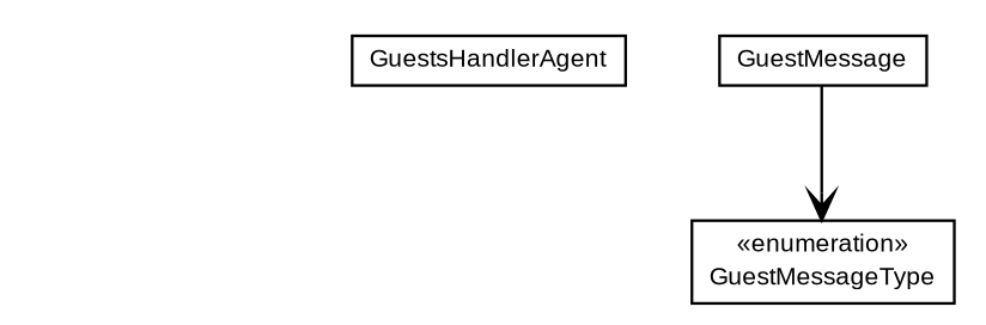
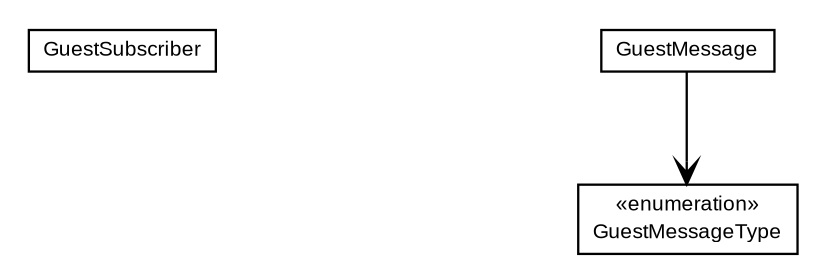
  digraph {
    fontname="Liberation Sans"
    node [fontcolor=black fontname="Liberation Sans" fontsize=9.0 shape=plaintext]
-   n2 [label=<<table border="0" cellborder="1" cellspacing="0" cellpadding="2" port="p" href="./GuestsHandlerAgent.html"> 		<tr><td><table border="0" cellspacing="0" cellpadding="1"> 			<tr><td> GuestsHandlerAgent </td></tr> 		</table></td></tr> 		</table>>]
+   n1 [label=<<table border="0" cellborder="1" cellspacing="0" cellpadding="2" port="p" href="./GuestSubscriber.html"> 		<tr><td><table border="0" cellspacing="0" cellpadding="1"> 			<tr><td> GuestSubscriber </td></tr> 		</table></td></tr> 		</table>>]
    n3 [label=<<table border="0" cellborder="1" cellspacing="0" cellpadding="2" port="p" href="./GuestMessageType.html"> 		<tr><td><table border="0" cellspacing="0" cellpadding="1"> 			<tr><td> &laquo;enumeration&raquo; </td></tr> 			<tr><td> GuestMessageType </td></tr> 		</table></td></tr> 		</table>>]
    n4 [label=<<table border="0" cellborder="1" cellspacing="0" cellpadding="2" port="p" href="./GuestMessage.html"> 		<tr><td><table border="0" cellspacing="0" cellpadding="1"> 			<tr><td> GuestMessage </td></tr> 		</table></td></tr> 		</table>>]
    n4 -> n3 [arrowhead=open color=black fontcolor=black fontname="Liberation Sans" fontsize=10.0 headport=p labelfontname=Helvetica labelfontsize=10 tailport=p]
  }
